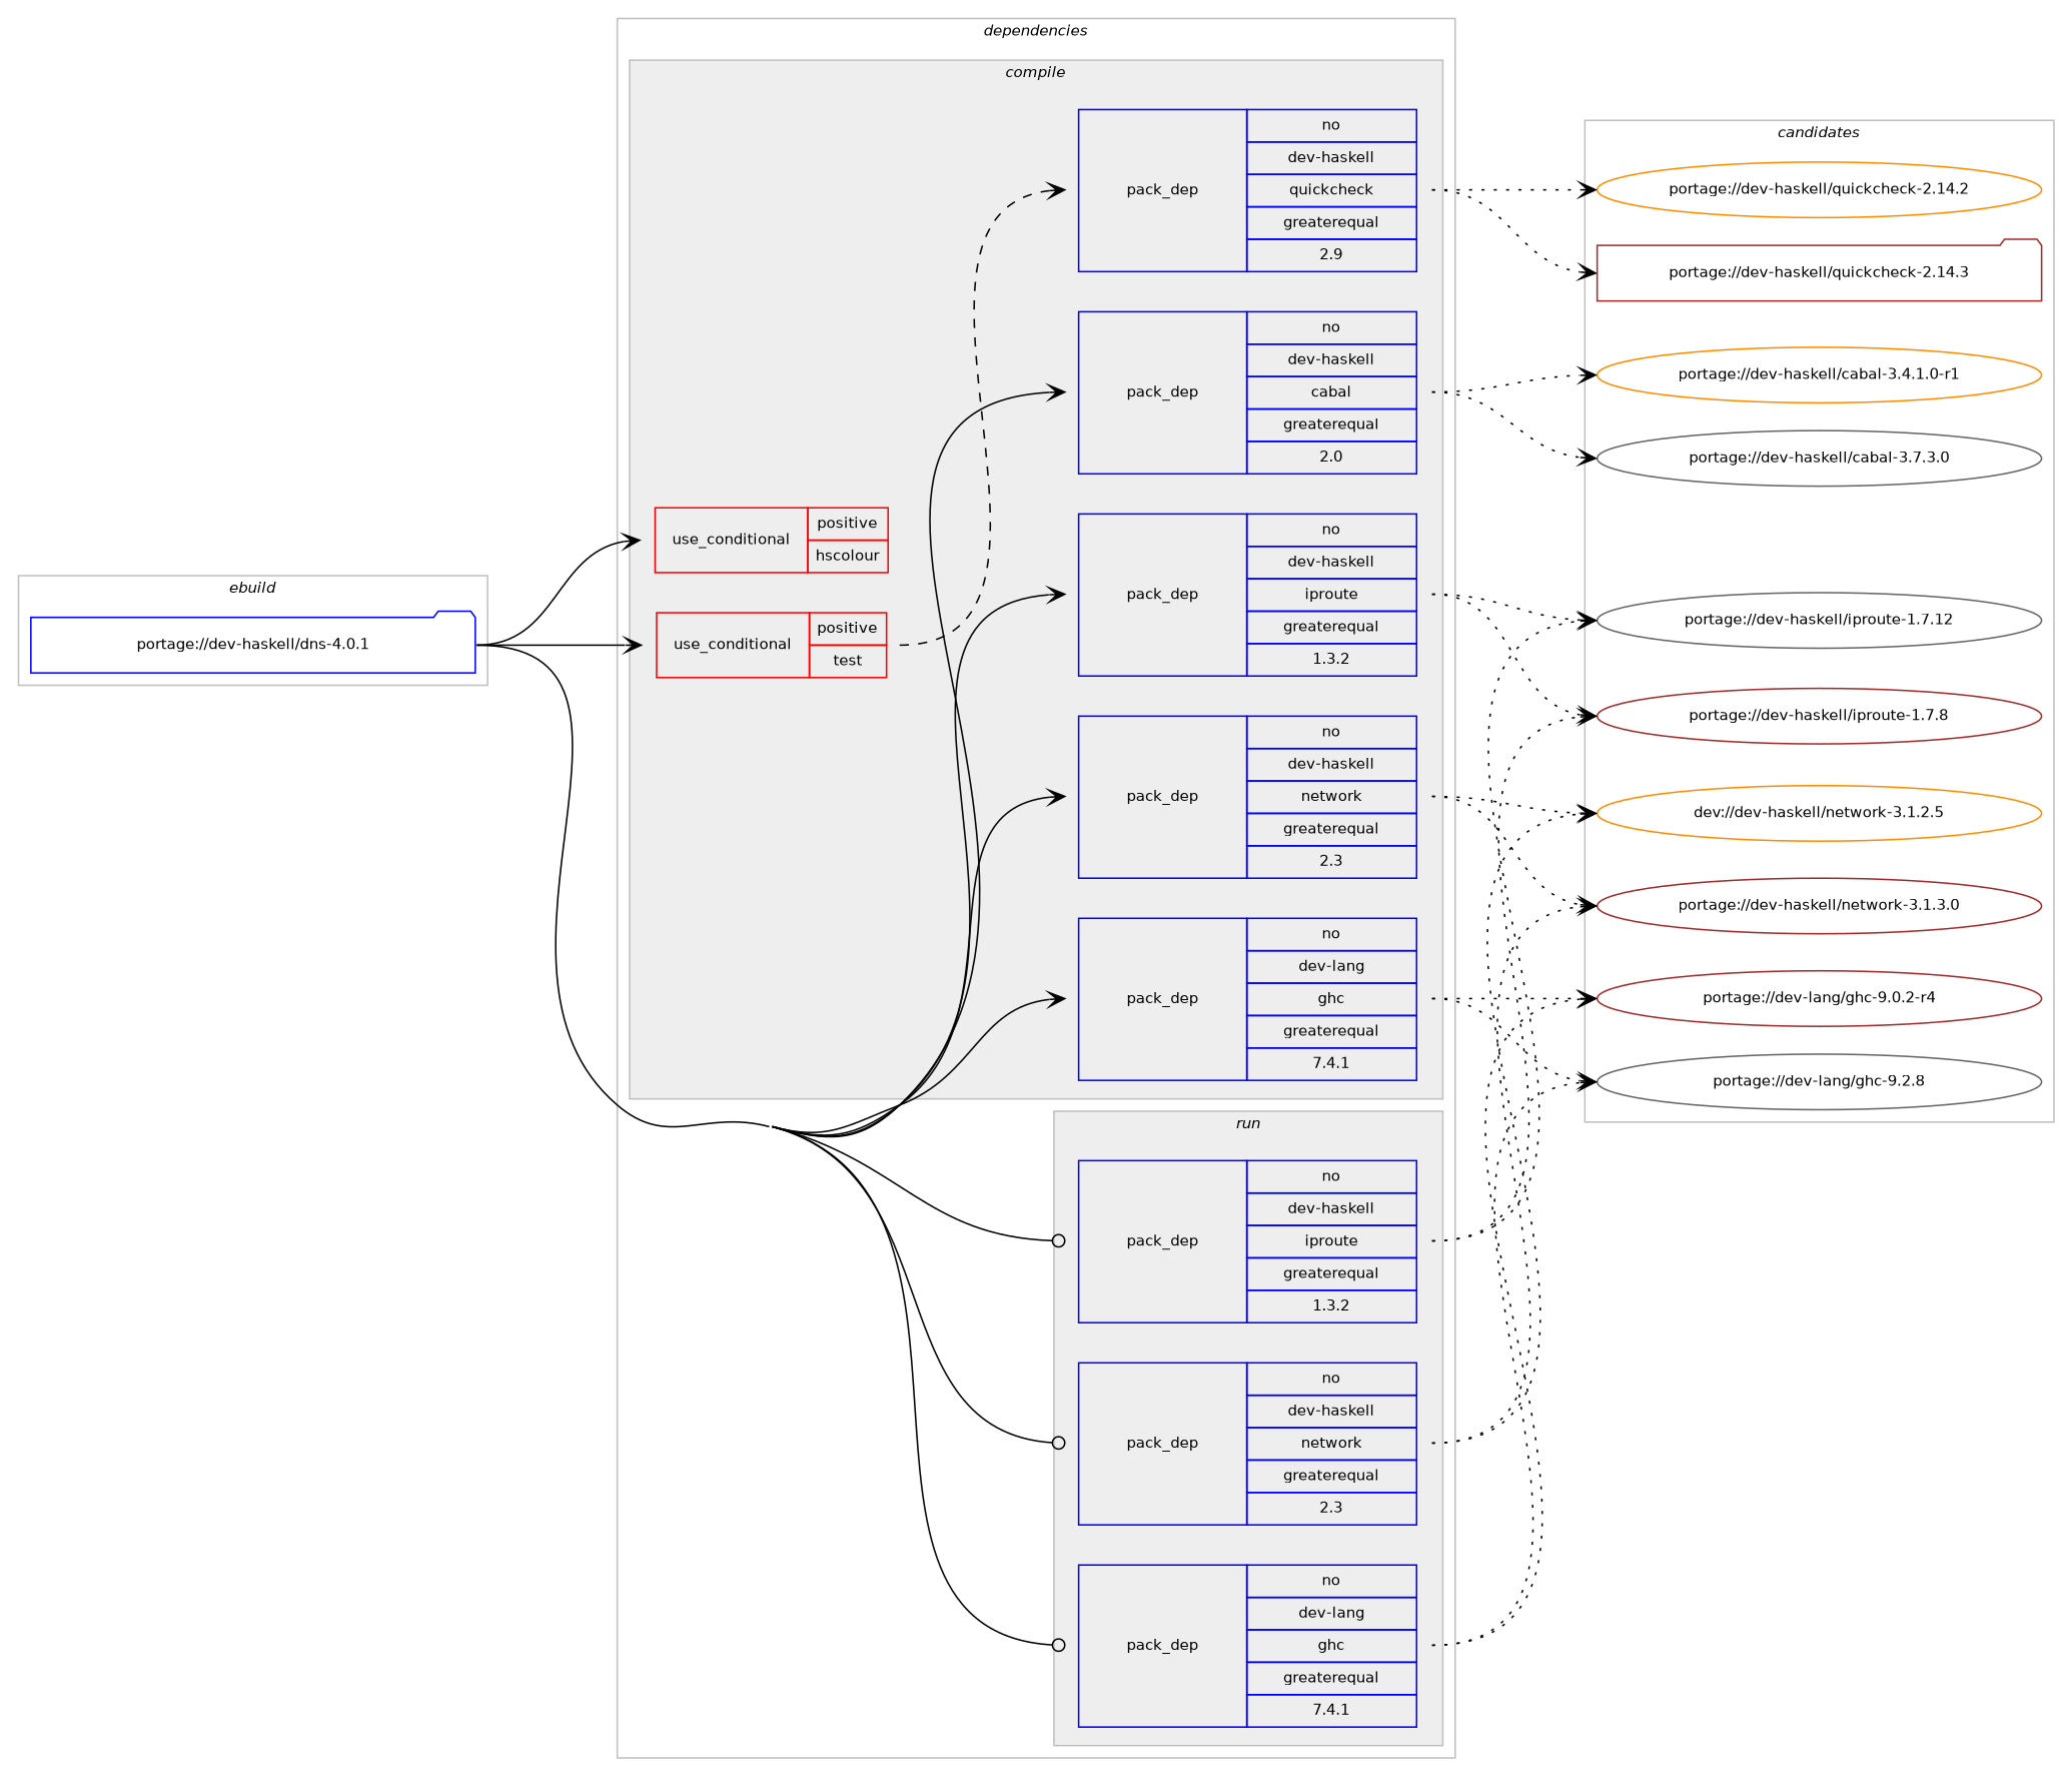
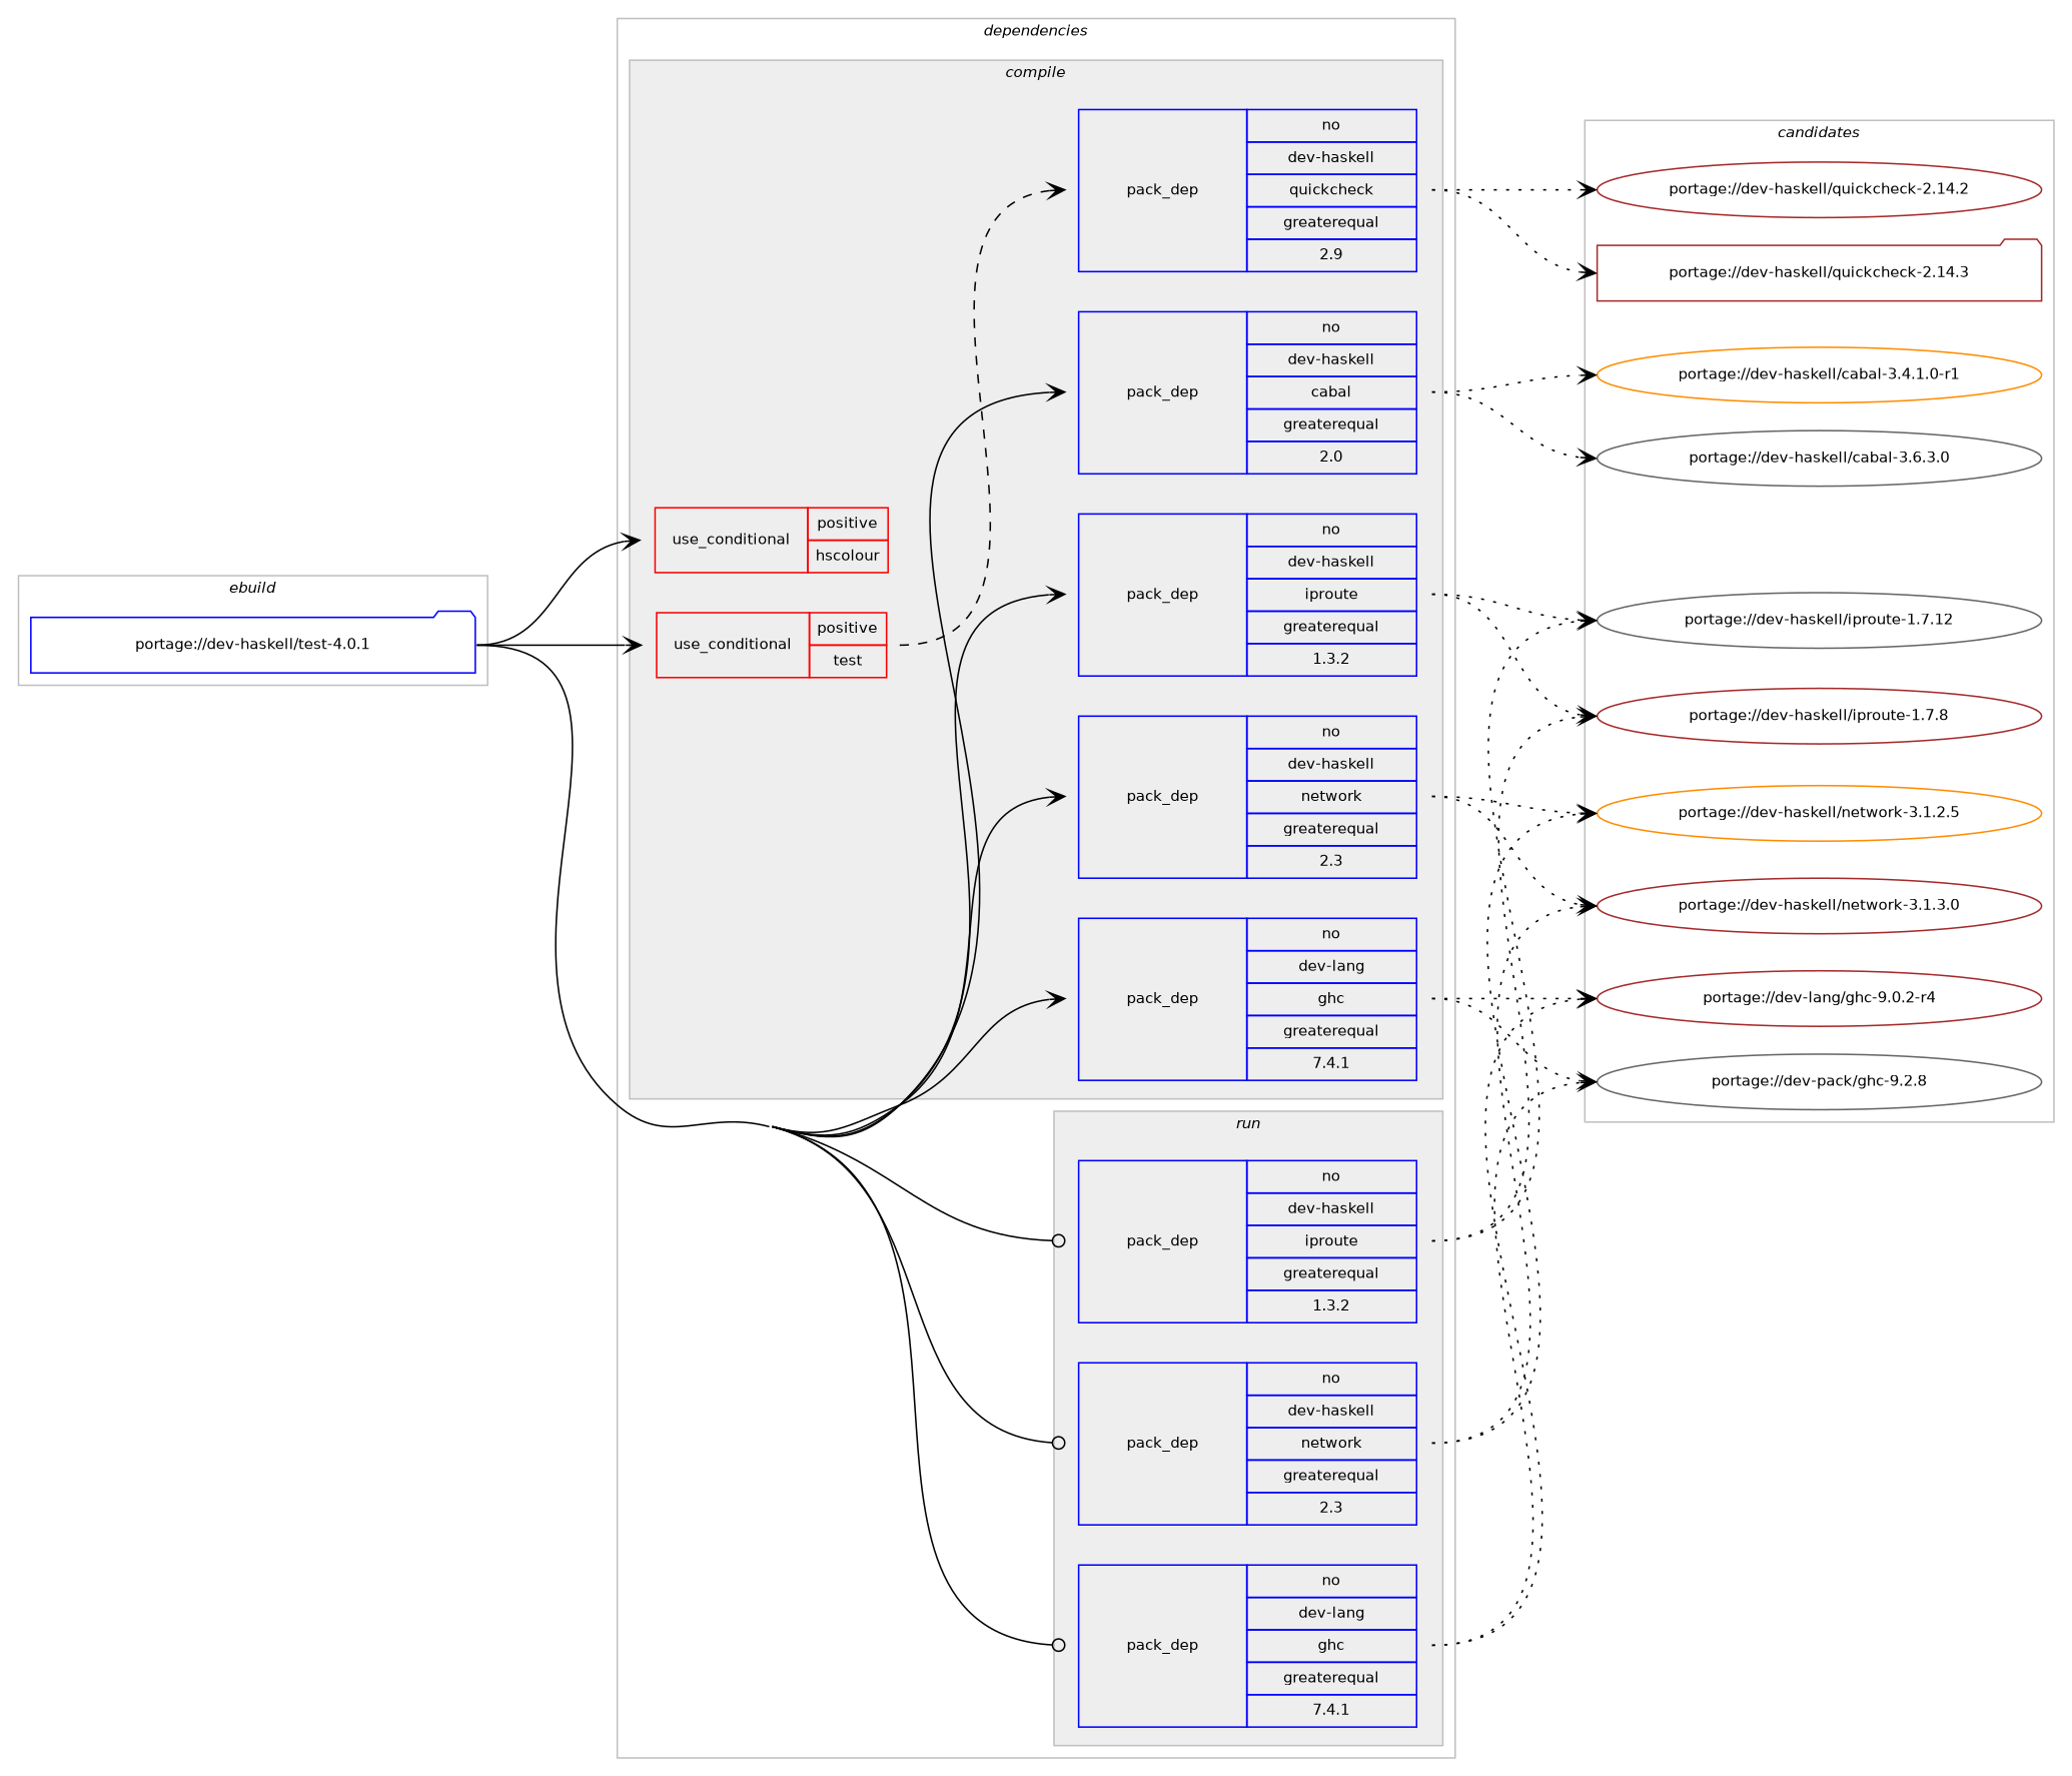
  digraph {
    compound=true
    concentrate=true
    fontname=Helvetica
    fontsize=10
    newrank=true
    rankdir=LR
    ranksep=1.5
    node [color=blue fontname=Helvetica fontsize=10 shape=none]
    edge [arrowhead=vee headport=w style=dotted tailport=e weight=100]
-   n1 [label="portage://dev-haskell/dns-4.0.1" shape=folder width=4]
+   n1 [label="portage://dev-haskell/test-4.0.1" shape=folder width=4]
    n2 [color=red label=<<TABLE BORDER="0" CELLBORDER="1" CELLSPACING="0" CELLPADDING="4"><TR><TD ROWSPAN="3" CELLPADDING="10">use_conditional</TD></TR><TR><TD>positive</TD></TR><TR><TD>hscolour</TD></TR></TABLE>>]
    n3 [label=<<TABLE BORDER="0" CELLBORDER="1" CELLSPACING="0" CELLPADDING="4" WIDTH="220"><TR><TD ROWSPAN="6" CELLPADDING="30">pack_dep</TD></TR><TR><TD WIDTH="110">no</TD></TR><TR><TD>dev-haskell</TD></TR><TR><TD>quickcheck</TD></TR><TR><TD>greaterequal</TD></TR><TR><TD>2.9</TD></TR></TABLE>>]
    n4 [color=red label=<<TABLE BORDER="0" CELLBORDER="1" CELLSPACING="0" CELLPADDING="4"><TR><TD ROWSPAN="3" CELLPADDING="10">use_conditional</TD></TR><TR><TD>positive</TD></TR><TR><TD>test</TD></TR></TABLE>>]
    n5 [label=<<TABLE BORDER="0" CELLBORDER="1" CELLSPACING="0" CELLPADDING="4" WIDTH="220"><TR><TD ROWSPAN="6" CELLPADDING="30">pack_dep</TD></TR><TR><TD WIDTH="110">no</TD></TR><TR><TD>dev-haskell</TD></TR><TR><TD>cabal</TD></TR><TR><TD>greaterequal</TD></TR><TR><TD>2.0</TD></TR></TABLE>>]
    n6 [label=<<TABLE BORDER="0" CELLBORDER="1" CELLSPACING="0" CELLPADDING="4" WIDTH="220"><TR><TD ROWSPAN="6" CELLPADDING="30">pack_dep</TD></TR><TR><TD WIDTH="110">no</TD></TR><TR><TD>dev-haskell</TD></TR><TR><TD>iproute</TD></TR><TR><TD>greaterequal</TD></TR><TR><TD>1.3.2</TD></TR></TABLE>>]
    n7 [label=<<TABLE BORDER="0" CELLBORDER="1" CELLSPACING="0" CELLPADDING="4" WIDTH="220"><TR><TD ROWSPAN="6" CELLPADDING="30">pack_dep</TD></TR><TR><TD WIDTH="110">no</TD></TR><TR><TD>dev-haskell</TD></TR><TR><TD>network</TD></TR><TR><TD>greaterequal</TD></TR><TR><TD>2.3</TD></TR></TABLE>>]
    n8 [label=<<TABLE BORDER="0" CELLBORDER="1" CELLSPACING="0" CELLPADDING="4" WIDTH="220"><TR><TD ROWSPAN="6" CELLPADDING="30">pack_dep</TD></TR><TR><TD WIDTH="110">no</TD></TR><TR><TD>dev-lang</TD></TR><TR><TD>ghc</TD></TR><TR><TD>greaterequal</TD></TR><TR><TD>7.4.1</TD></TR></TABLE>>]
    n9 [label=<<TABLE BORDER="0" CELLBORDER="1" CELLSPACING="0" CELLPADDING="4" WIDTH="220"><TR><TD ROWSPAN="6" CELLPADDING="30">pack_dep</TD></TR><TR><TD WIDTH="110">no</TD></TR><TR><TD>dev-haskell</TD></TR><TR><TD>iproute</TD></TR><TR><TD>greaterequal</TD></TR><TR><TD>1.3.2</TD></TR></TABLE>>]
    n10 [label=<<TABLE BORDER="0" CELLBORDER="1" CELLSPACING="0" CELLPADDING="4" WIDTH="220"><TR><TD ROWSPAN="6" CELLPADDING="30">pack_dep</TD></TR><TR><TD WIDTH="110">no</TD></TR><TR><TD>dev-haskell</TD></TR><TR><TD>network</TD></TR><TR><TD>greaterequal</TD></TR><TR><TD>2.3</TD></TR></TABLE>>]
    n11 [label=<<TABLE BORDER="0" CELLBORDER="1" CELLSPACING="0" CELLPADDING="4" WIDTH="220"><TR><TD ROWSPAN="6" CELLPADDING="30">pack_dep</TD></TR><TR><TD WIDTH="110">no</TD></TR><TR><TD>dev-lang</TD></TR><TR><TD>ghc</TD></TR><TR><TD>greaterequal</TD></TR><TR><TD>7.4.1</TD></TR></TABLE>>]
-   n12 [color=darkorange label="portage://dev-haskell/quickcheck-2.14.2" shape=ellipse width=4]
+   n12 [color=brown label="portage://dev-haskell/quickcheck-2.14.2" shape=ellipse width=4]
    n13 [color=brown label="portage://dev-haskell/quickcheck-2.14.3" shape=folder width=4]
    n14 [color=darkorange label="portage://dev-haskell/cabal-3.4.1.0-r1" shape=ellipse width=4]
-   n15 [color=gray40 label="portage://dev-haskell/cabal-3.7.3.0" shape=ellipse width=4]
+   n15 [color=gray40 label="portage://dev-haskell/cabal-3.6.3.0" shape=ellipse width=4]
    n16 [color=gray40 label="portage://dev-haskell/iproute-1.7.12" shape=ellipse width=4]
    n17 [color=brown label="portage://dev-haskell/iproute-1.7.8" shape=ellipse width=4]
-   n18 [color=darkorange label="dev://dev-haskell/network-3.1.2.5" shape=ellipse width=4]
+   n18 [color=darkorange label="portage://dev-haskell/network-3.1.2.5" shape=ellipse width=4]
    n19 [color=brown label="portage://dev-haskell/network-3.1.3.0" shape=ellipse width=4]
    n20 [color=brown label="portage://dev-lang/ghc-9.0.2-r4" shape=ellipse width=4]
-   n21 [color=gray40 label="portage://dev-lang/ghc-9.2.8" shape=ellipse width=4]
+   n21 [color=gray40 label="portage://dev-pack/ghc-9.2.8" shape=ellipse width=4]
    subgraph cluster_1 {
      color=gray
      label=<<i>ebuild</i>>
      rank=same
      n1
    }
    subgraph cluster_2 {
      color=gray
      label=<<i>dependencies</i>>
      subgraph cluster_3 {
        color=gray
        fillcolor="#eeeeee"
        label=<<i>compile</i>>
        style=filled
        subgraph sub_4 {
          color=gray
          fillcolor="#eeeeee"
          label=<<i>compile</i>>
          style=filled
          n2
        }
        subgraph sub_5 {
          color=gray
          fillcolor="#eeeeee"
          label=<<i>compile</i>>
          style=filled
          n4
          subgraph sub_6 {
            color=gray
            fillcolor="#eeeeee"
            label=<<i>compile</i>>
            style=filled
            n3
          }
        }
        subgraph sub_7 {
          color=gray
          fillcolor="#eeeeee"
          label=<<i>compile</i>>
          style=filled
          n5
        }
        subgraph sub_8 {
          color=gray
          fillcolor="#eeeeee"
          label=<<i>compile</i>>
          style=filled
          n6
        }
        subgraph sub_9 {
          color=gray
          fillcolor="#eeeeee"
          label=<<i>compile</i>>
          style=filled
          n7
        }
        subgraph sub_10 {
          color=gray
          fillcolor="#eeeeee"
          label=<<i>compile</i>>
          style=filled
          n8
        }
      }
      subgraph cluster_11 {
        color=gray
        fillcolor="#eeeeee"
        label=<<i>compile and run</i>>
        style=filled
      }
      subgraph cluster_12 {
        color=gray
        fillcolor="#eeeeee"
        label=<<i>run</i>>
        style=filled
        subgraph sub_13 {
          color=gray
          fillcolor="#eeeeee"
          label=<<i>run</i>>
          style=filled
          n9
        }
        subgraph sub_14 {
          color=gray
          fillcolor="#eeeeee"
          label=<<i>run</i>>
          style=filled
          n10
        }
        subgraph sub_15 {
          color=gray
          fillcolor="#eeeeee"
          label=<<i>run</i>>
          style=filled
          n11
        }
      }
    }
    subgraph cluster_16 {
      color=gray
      label=<<i>candidates</i>>
      rank=same
      subgraph sub_17 {
        color=black
        label=<<i>candidates</i>>
        nodesep=1
        rank=same
        n12
        n13
      }
      subgraph sub_18 {
        color=black
        label=<<i>candidates</i>>
        nodesep=1
        rank=same
        n14
        n15
      }
      subgraph sub_19 {
        color=black
        label=<<i>candidates</i>>
        nodesep=1
        rank=same
        n16
        n17
      }
      subgraph sub_20 {
        color=black
        label=<<i>candidates</i>>
        nodesep=1
        rank=same
        n18
        n19
      }
      subgraph sub_21 {
        color=black
        label=<<i>candidates</i>>
        nodesep=1
        rank=same
        n20
        n21
      }
      subgraph sub_22 {
        color=black
        label=<<i>candidates</i>>
        nodesep=1
        rank=same
        n16
        n17
      }
      subgraph sub_23 {
        color=black
        label=<<i>candidates</i>>
        nodesep=1
        rank=same
        n18
        n19
      }
      subgraph sub_24 {
        color=black
        label=<<i>candidates</i>>
        nodesep=1
        rank=same
        n20
        n21
      }
    }
    n1 -> n2 [style=solid weight=20]
    n1 -> n4 [style=solid weight=20]
    n1 -> n5 [style=solid weight=20]
    n1 -> n6 [style=solid weight=20]
    n1 -> n7 [style=solid weight=20]
    n1 -> n8 [style=solid weight=20]
    n1 -> n9 [arrowhead=odot style=solid weight=20]
    n1 -> n10 [arrowhead=odot style=solid weight=20]
    n1 -> n11 [arrowhead=odot style=solid weight=20]
    n3 -> n12
    n3 -> n13
    n4 -> n3 [style=dashed weight=20]
    n5 -> n14
    n5 -> n15
    n6 -> n16
    n6 -> n17
    n7 -> n18
    n7 -> n19
    n8 -> n20
    n8 -> n21
    n9 -> n16
    n9 -> n17
    n10 -> n18
    n10 -> n19
    n11 -> n20
    n11 -> n21
  }
